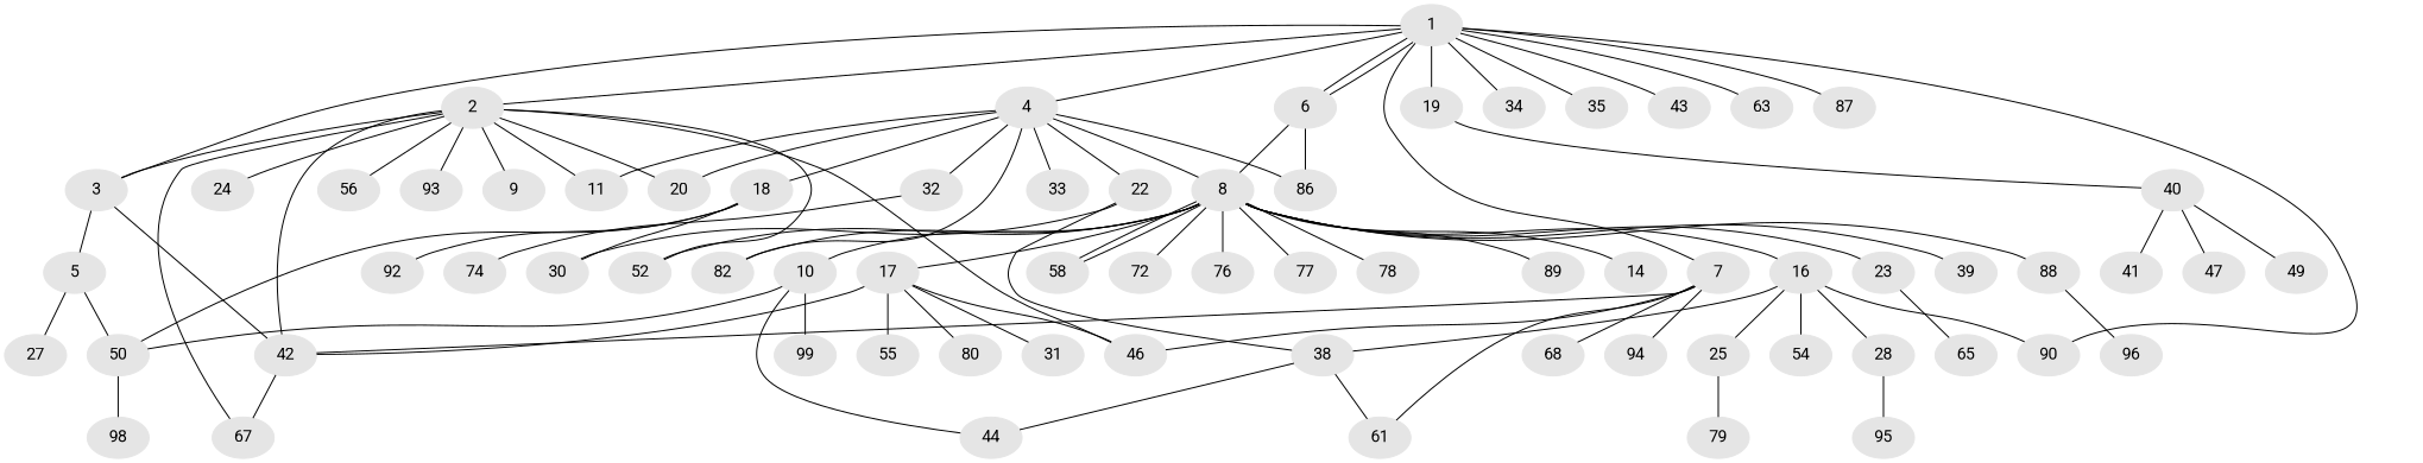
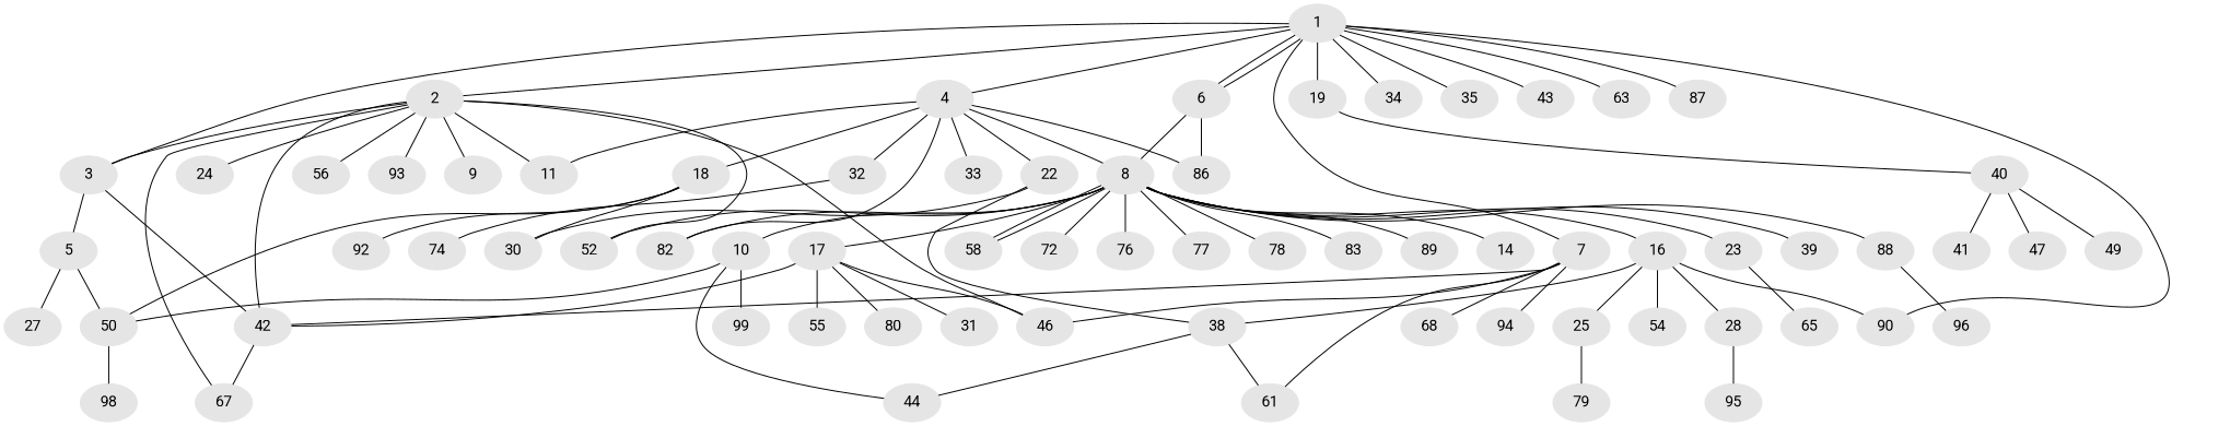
  graph {
    fontname=Roboto
    node [color=gray90 fontname=Roboto style=filled]
    edge [fontname=Roboto]
    1 [super="+13"]
    2 [super="+51"]
    3 [super="+15"]
    4 [super="+29"]
    6 [super="+62"]
    7 [super="+36"]
    19 [super="+57"]
    34
    35
    43 [super="+60"]
    63
    87
    90
    9
    11 [super="+37"]
-   20
    24 [super="+26"]
    42 [super="+100"]
    46 [super="+53"]
    52 [super="+75"]
    56
    67
    93
    5 [super="+69"]
    8 [super="+21"]
    18 [super="+81"]
    22 [super="+45"]
    32 [super="+71"]
    33
    82 [super="+91"]
    86
    61
    68
    94
    40 [super="+97"]
    27
    50 [super="+70"]
    10 [super="+12"]
    14
    16 [super="+48"]
    17 [super="+64"]
    23
    39
    58
    72
    76 [super="+85"]
    77
    78
+   83
    88
    89
    30 [super="+73"]
    92
    38
    74
    98
    44 [super="+66"]
    99
    25 [super="+59"]
    28
    54
    31
    55
    80
    65
    41 [super="+84"]
    47
    49
    96
    79
    95
    1 -- 2
    1 -- 3
    1 -- 4
    1 -- 6
    1 -- 6
    1 -- 7
    1 -- 19
    1 -- 34
    1 -- 35
    1 -- 43
    1 -- 63
    1 -- 87
    1 -- 90
    2 -- 3
    2 -- 9
    2 -- 11
-   2 -- 20
    2 -- 24
    2 -- 42
    2 -- 46
    2 -- 52
    2 -- 56
    2 -- 67
    2 -- 93
    3 -- 42
    3 -- 5
    4 -- 11
-   4 -- 20
    4 -- 8
    4 -- 18
    4 -- 22
    4 -- 32
    4 -- 33
    4 -- 82
    4 -- 86
    6 -- 8
    6 -- 86
    7 -- 42
    7 -- 46
    7 -- 61
    7 -- 68
    7 -- 94
    19 -- 40
    42 -- 67
    5 -- 27
    5 -- 50
    8 -- 52 [weight=2]
    8 -- 82
    8 -- 10
    8 -- 14
    8 -- 16
    8 -- 17
    8 -- 23
    8 -- 39
    8 -- 58
    8 -- 58
    8 -- 72
    8 -- 76
    8 -- 77
    8 -- 78
+   8 -- 83
    8 -- 88
    8 -- 89
    18 -- 50
    18 -- 30
    18 -- 92
    22 -- 30
    22 -- 38
    32 -- 74
    40 -- 41
    40 -- 47
    40 -- 49
    50 -- 98
    10 -- 50
    10 -- 44
    10 -- 99
    16 -- 90
    16 -- 38
    16 -- 25
    16 -- 28
    16 -- 54
    17 -- 42
    17 -- 46
    17 -- 31
    17 -- 55
    17 -- 80
    23 -- 65
    88 -- 96
    38 -- 61
    38 -- 44
    25 -- 79
    28 -- 95
  }
